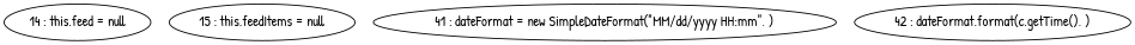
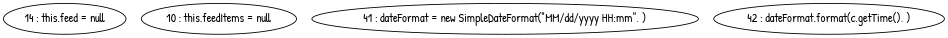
  digraph {
    fontname="Patrick Hand"
    node [fontname="Patrick Hand"]
    "14 : this.feed = null"
-   "15 : this.feedItems = null"
+   "15 : this.feedItems = null" [label="10 : this.feedItems = null"]
    "41 : dateFormat = new SimpleDateFormat(\"MM/dd/yyyy HH:mm\", )"
    "42 : dateFormat.format(c.getTime(), )"
  }
